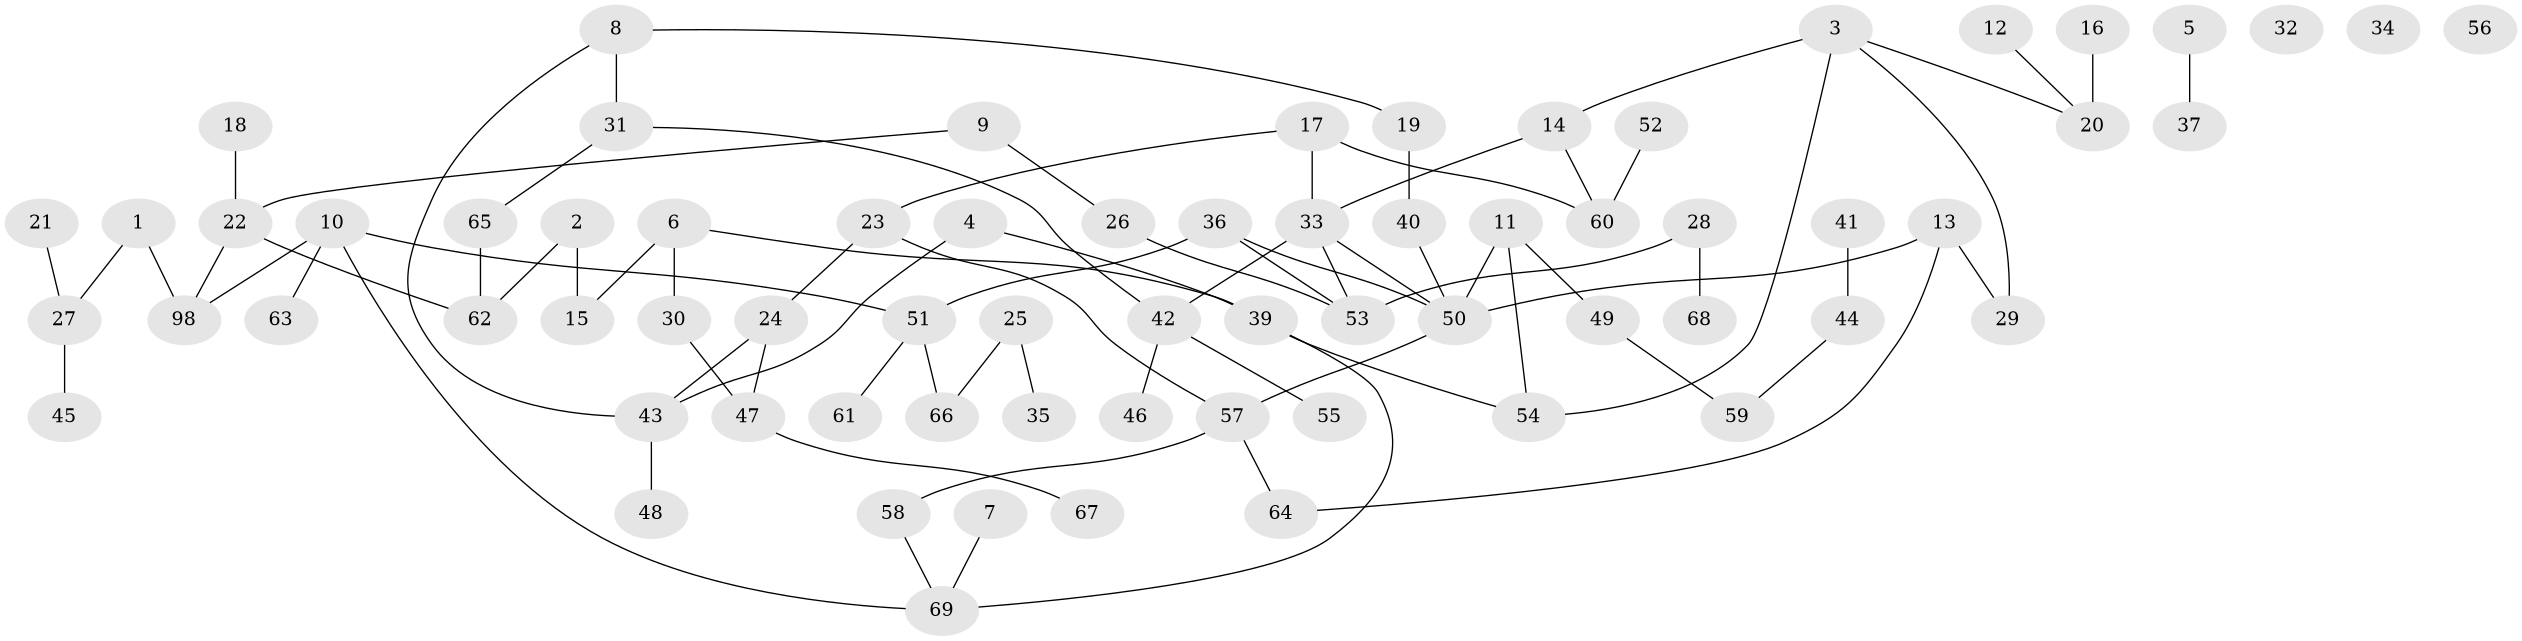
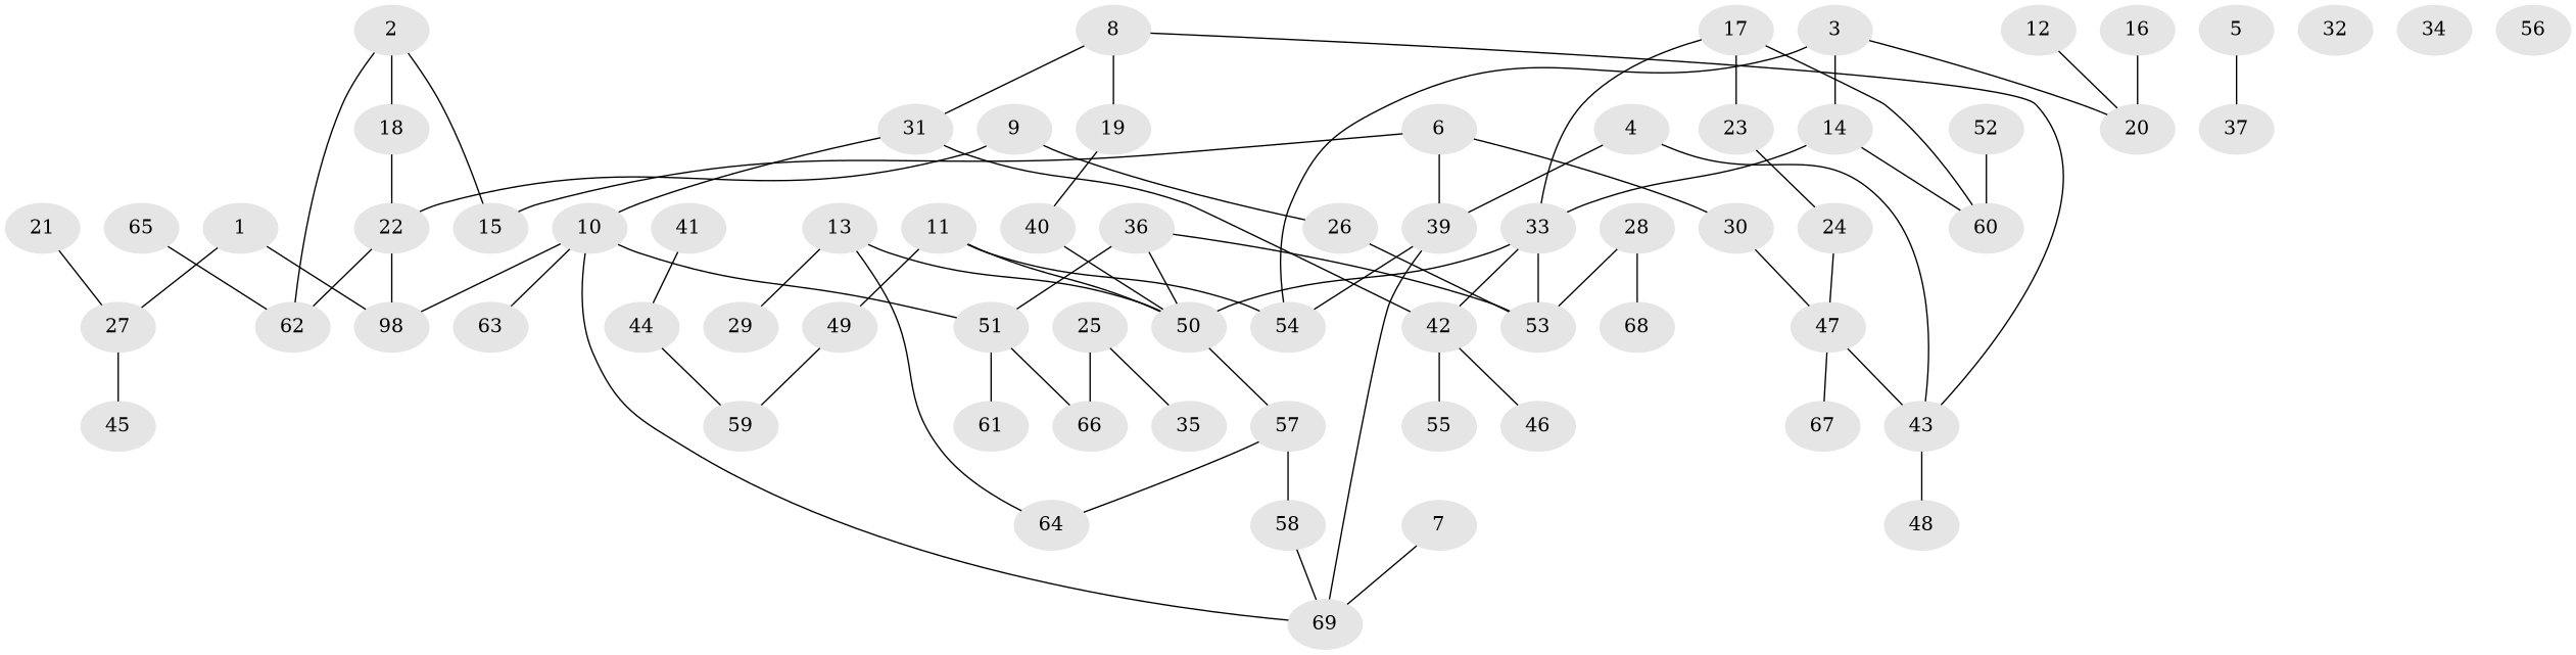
  graph {
    node [color=gray90 style=filled]
    1
    27
    n3 [label=98]
    45
    2
    15
    18
    62
    22
    3
    14
    20
    29
    54
    33
    60
    4
    39
    43
    69
    48
    5
    37
    6
    30
    47
    7
    8
    19
    31
    40
    42
    65
    9
    26
    53
    10
    51
    63
    66
    61
    11
    49
    50
    59
    57
    12
    13
    64
    16
    17
    23
    24
    21
    58
    67
    25
    35
    28
    68
    46
    55
    32
    34
    36
    41
    44
    52
    56
    1 -- 27
    1 -- n3
    27 -- 45
    2 -- 15
+   2 -- 18
    2 -- 62
    18 -- 22
    22 -- n3
    22 -- 62
    3 -- 14
    3 -- 20
-   3 -- 29
    3 -- 54
    14 -- 33
    14 -- 60
    33 -- 42
    33 -- 53
    33 -- 50
    4 -- 39
    4 -- 43
    39 -- 54
    39 -- 69
    43 -- 48
    5 -- 37
    6 -- 15
    6 -- 39
    6 -- 30
    30 -- 47
    47 -- 67
    7 -- 69
    8 -- 43
    8 -- 19
    8 -- 31
    19 -- 40
    31 -- 42
-   31 -- 65
+   31 -- 10
    40 -- 50
    42 -- 46
    42 -- 55
    65 -- 62
    9 -- 22
    9 -- 26
    26 -- 53
    10 -- n3
    10 -- 69
    10 -- 51
    10 -- 63
    51 -- 66
    51 -- 61
    11 -- 54
    11 -- 49
    11 -- 50
    49 -- 59
    50 -- 57
    57 -- 64
    57 -- 58
    12 -- 20
    13 -- 29
    13 -- 50
    13 -- 64
    16 -- 20
    17 -- 33
    17 -- 60
    17 -- 23
-   23 -- 57
    23 -- 24
-   24 -- 43
+   47 -- 43
    24 -- 47
    21 -- 27
    58 -- 69
    25 -- 66
    25 -- 35
    28 -- 53
    28 -- 68
    36 -- 53
    36 -- 51
    36 -- 50
    41 -- 44
    44 -- 59
    52 -- 60
  }
